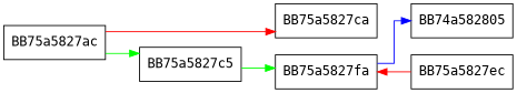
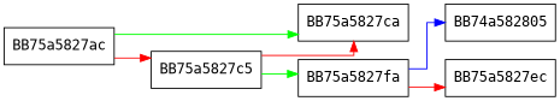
  digraph {
    fontname="DejaVu Sans Mono"
    rankdir=LR
    splines=ortho
    node [fontname="DejaVu Sans Mono" shape=box]
    edge [color=red fontname="DejaVu Sans Mono"]
    BB75a5827ac
    BB75a5827ca
    BB75a5827c5
    BB75a5827fa
    n5 [label=BB74a582805]
    BB75a5827ec
-   BB75a5827ac -> BB75a5827ca
-   BB75a5827ac -> BB75a5827c5 [color=green]
+   BB75a5827ac -> BB75a5827ca [color=green]
+   BB75a5827ac -> BB75a5827c5
+   BB75a5827c5 -> BB75a5827ca
    BB75a5827c5 -> BB75a5827fa [color=green]
    BB75a5827fa -> n5 [color=blue]
-   BB75a5827ec -> BB75a5827fa
+   BB75a5827fa -> BB75a5827ec
  }
